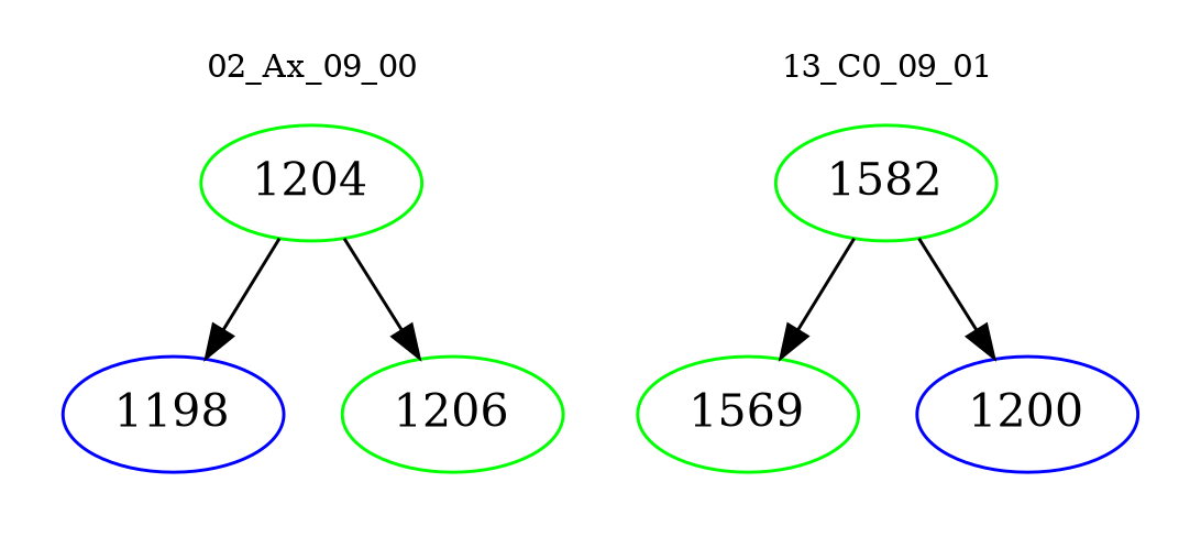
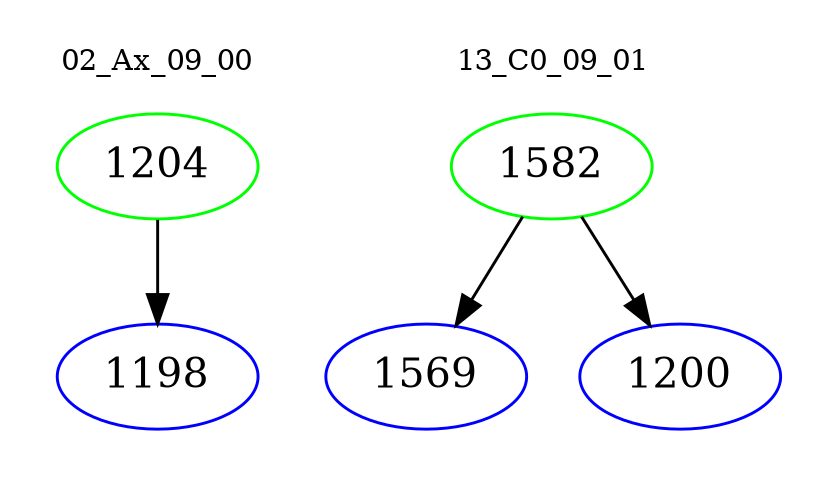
  digraph {
    node [color=green]
    edge [color=black]
    n1 [label=1204]
    n2 [color=blue label=1198]
-   n3 [label=1206]
    n4 [label=1582]
-   n5 [label=1569]
+   n5 [color=blue label=1569]
    n6 [color=blue label=1200]
    subgraph cluster_1 {
      color=white
      fontsize=10
      label="02_Ax_09_00"
      n1
      n2
-     n3
    }
    subgraph cluster_2 {
      color=white
      fontsize=10
      label="13_C0_09_01"
      n4
      n5
      n6
    }
    n1 -> n2
-   n1 -> n3
    n4 -> n5
    n4 -> n6
  }
